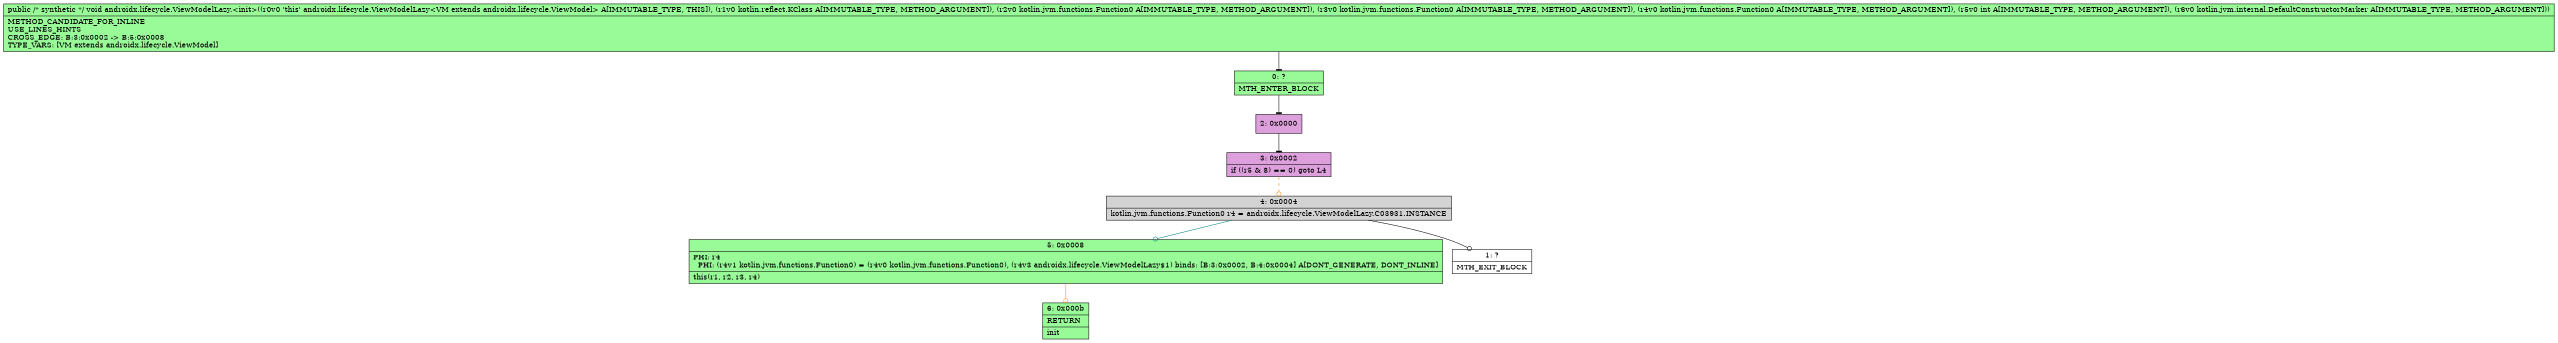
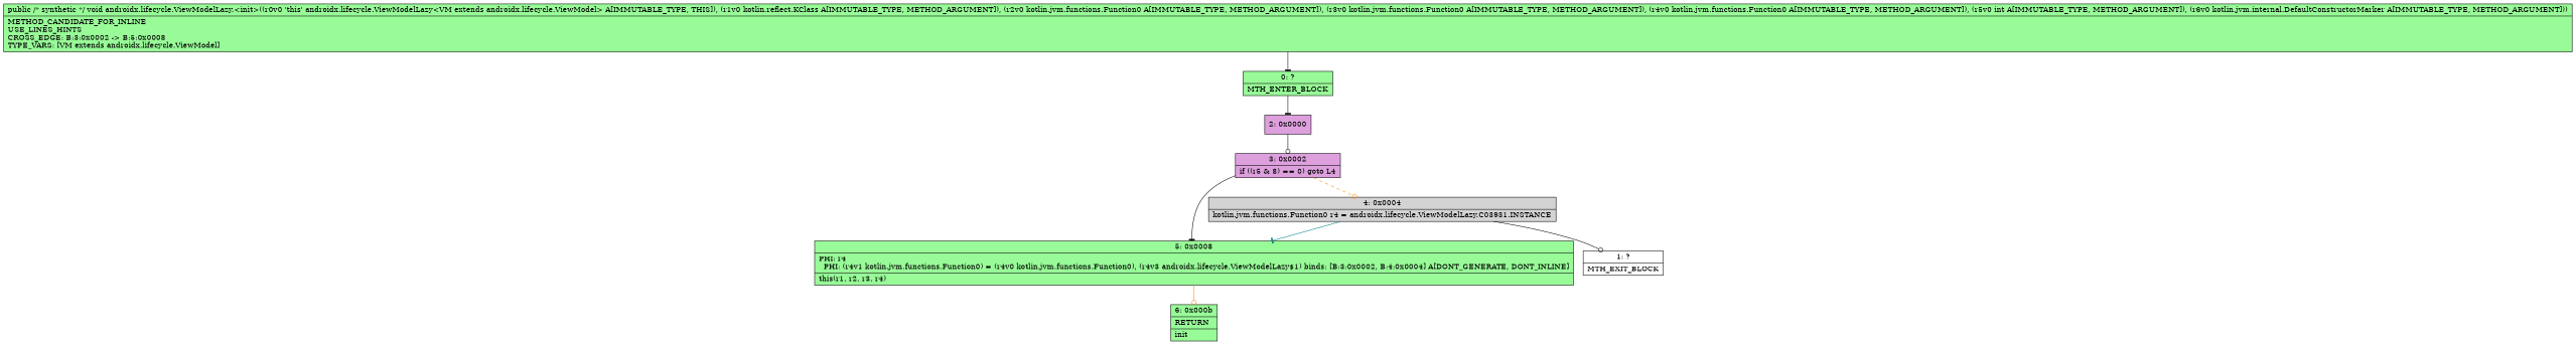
  digraph {
    node [fillcolor=palegreen shape=record style=filled]
    edge [arrowhead=tee color=black]
    n1 [label="{0\:\ ?|MTH_ENTER_BLOCK\l}"]
    n2 [fillcolor=plum label="{2\:\ 0x0000}"]
    n3 [fillcolor=plum label="{3\:\ 0x0002|if ((r5 & 8) == 0) goto L4\l}"]
    n4 [fillcolor=lightgrey label="{4\:\ 0x0004|kotlin.jvm.functions.Function0 r4 = androidx.lifecycle.ViewModelLazy.C03931.INSTANCE\l}"]
    n5 [label="{5\:\ 0x0008|PHI: r4 \l  PHI: (r4v1 kotlin.jvm.functions.Function0) = (r4v0 kotlin.jvm.functions.Function0), (r4v3 androidx.lifecycle.ViewModelLazy$1) binds: [B:3:0x0002, B:4:0x0004] A[DONT_GENERATE, DONT_INLINE]\l|this(r1, r2, r3, r4)\l}"]
    n6 [fillcolor=white label="{1\:\ ?|MTH_EXIT_BLOCK\l}"]
    n7 [label="{6\:\ 0x000b|RETURN\l|init\l}"]
    n8 [label="{public \/* synthetic *\/ void androidx.lifecycle.ViewModelLazy.\<init\>((r0v0 'this' androidx.lifecycle.ViewModelLazy\<VM extends androidx.lifecycle.ViewModel\> A[IMMUTABLE_TYPE, THIS]), (r1v0 kotlin.reflect.KClass A[IMMUTABLE_TYPE, METHOD_ARGUMENT]), (r2v0 kotlin.jvm.functions.Function0 A[IMMUTABLE_TYPE, METHOD_ARGUMENT]), (r3v0 kotlin.jvm.functions.Function0 A[IMMUTABLE_TYPE, METHOD_ARGUMENT]), (r4v0 kotlin.jvm.functions.Function0 A[IMMUTABLE_TYPE, METHOD_ARGUMENT]), (r5v0 int A[IMMUTABLE_TYPE, METHOD_ARGUMENT]), (r6v0 kotlin.jvm.internal.DefaultConstructorMarker A[IMMUTABLE_TYPE, METHOD_ARGUMENT]))  | METHOD_CANDIDATE_FOR_INLINE\lUSE_LINES_HINTS\lCROSS_EDGE: B:3:0x0002 \-\> B:5:0x0008\lTYPE_VARS: [VM extends androidx.lifecycle.ViewModel]\l}"]
    n1 -> n2
-   n2 -> n3
+   n2 -> n3 [arrowhead=odot]
    n3 -> n4 [arrowhead=odot color=darkorange style=dashed]
-   n4 -> n5 [arrowhead=odot color=teal]
+   n3 -> n5
+   n4 -> n5 [color=teal]
    n4 -> n6 [arrowhead=odot]
    n5 -> n7 [arrowhead=odot color=darkorange]
    n8 -> n1
  }
